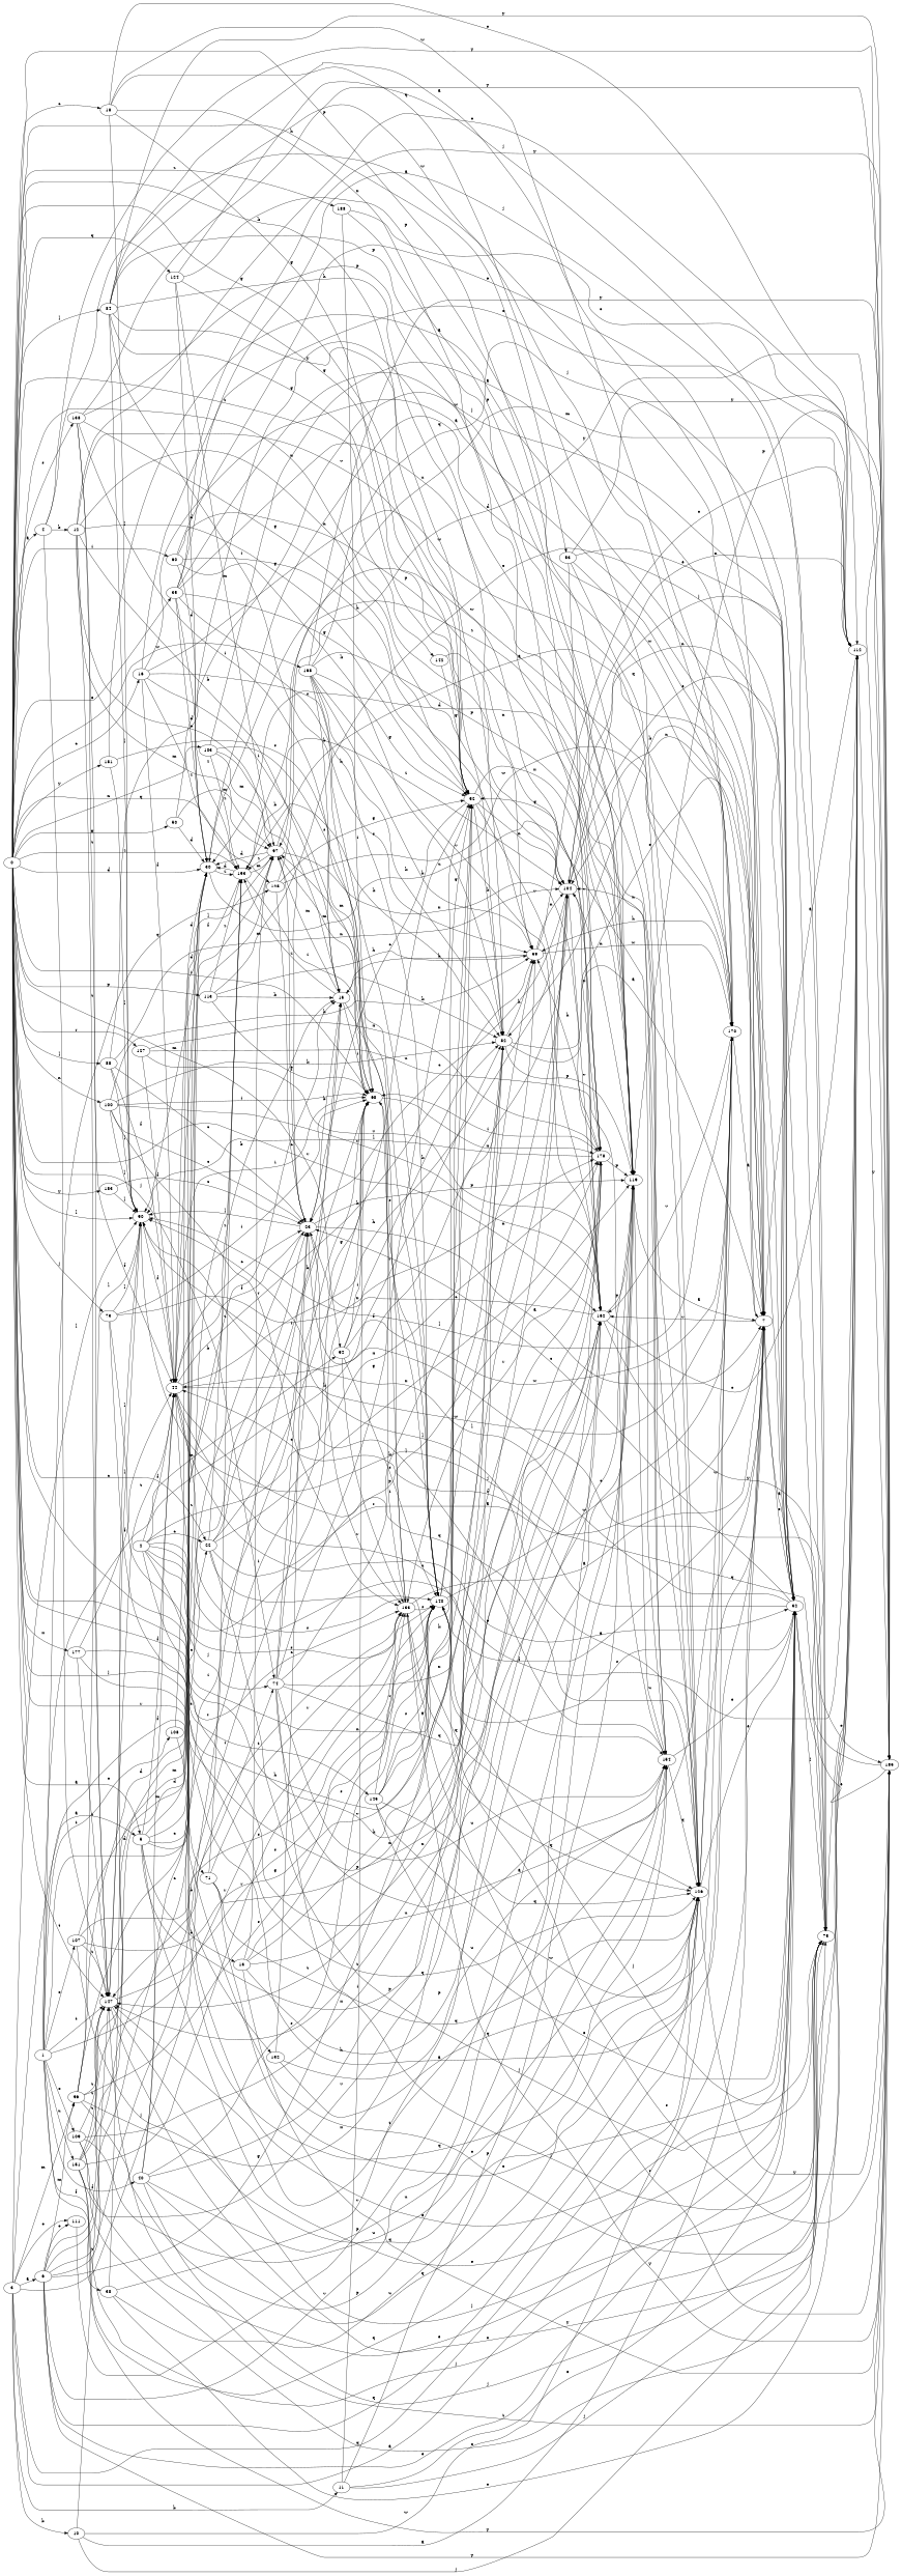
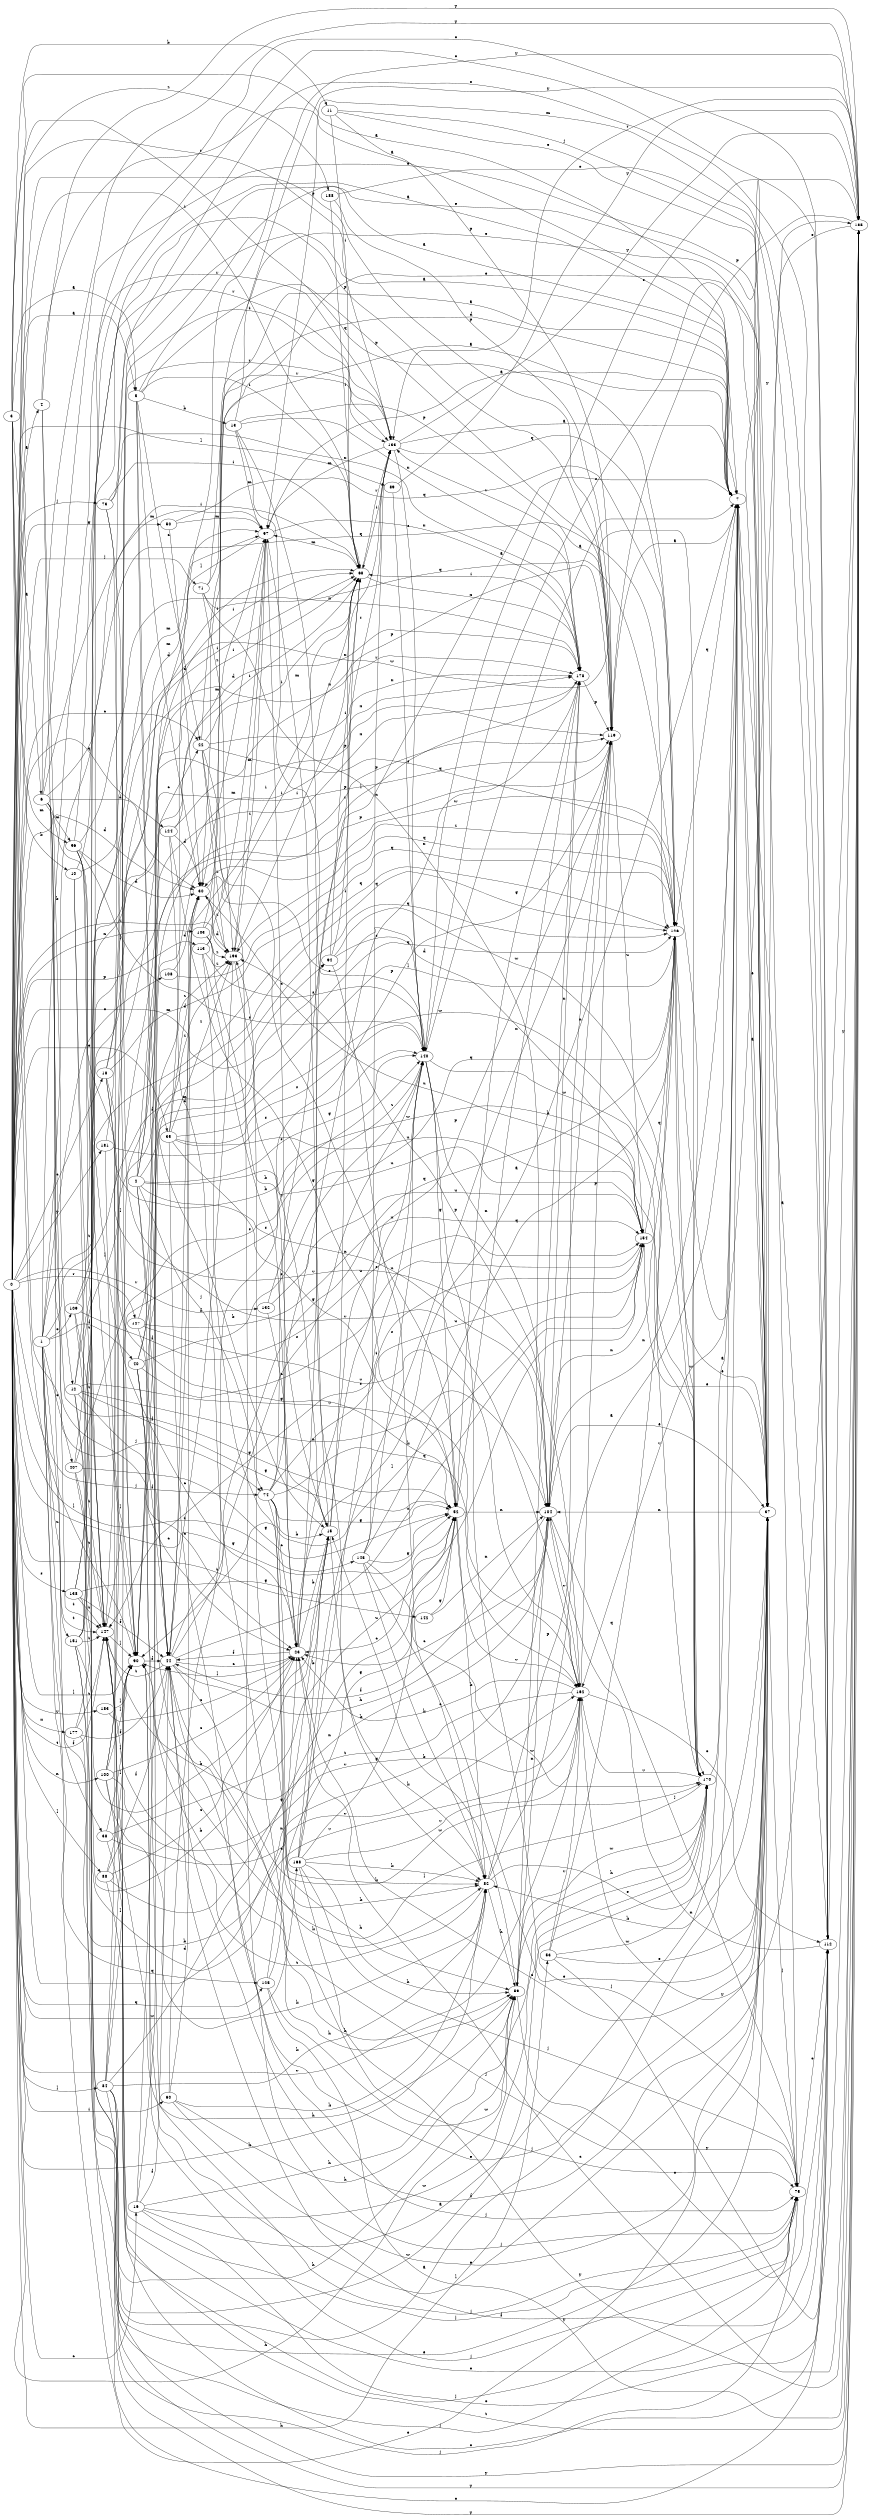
  strict digraph {
    rankdir=LR
    0
    4
    5
    16
    18
    22
    30
    35
    50
    52
    53
    59
    60
    68
    71
    73
    74
    82
    84
    88
+   89
    90
    94
    100
    103
    104
    113
    119
    124
    125
    127
    132
    133
    138
    142
    145
    147
    162
    168
    177
    181
    183
    188
    193
    7
    12
    185
-   37 [label=32]
+   37
    44
    13
    15
    170
    112
    126
    178
    75
    154
    140
    97
    23
    1
    38
    40
-   107
+   107 [label=407]
    108
    109
    151
    2
    3
    6
    10
    11
    96
-   111
    0 -> 4 [label=a]
    0 -> 5 [label=a]
    0 -> 16 [label=c]
    0 -> 18 [label=c]
    0 -> 22 [label=c]
    0 -> 30 [label=d]
    0 -> 35 [label=e]
    0 -> 50 [label=g]
    0 -> 52 [label=g]
    0 -> 53 [label=h]
    0 -> 59 [label=h]
    0 -> 60 [label=i]
    0 -> 68 [label=i]
    0 -> 71 [label=j]
    0 -> 73 [label=j]
    0 -> 74 [label=j]
    0 -> 82 [label=k]
    0 -> 84 [label=l]
    0 -> 88 [label=l]
+   0 -> 89 [label=l]
    0 -> 90 [label=l]
    0 -> 94 [label=m]
    0 -> 100 [label=n]
    0 -> 103 [label=n]
    0 -> 104 [label=n]
    0 -> 113 [label=p]
    0 -> 119 [label=p]
    0 -> 124 [label=q]
    0 -> 125 [label=q]
    0 -> 127 [label=r]
    0 -> 132 [label=r]
    0 -> 133 [label=r]
    0 -> 138 [label=s]
    0 -> 142 [label=t]
    0 -> 145 [label=t]
    0 -> 147 [label=t]
    0 -> 162 [label=v]
    0 -> 168 [label=w]
    0 -> 177 [label=x]
    0 -> 181 [label=y]
    0 -> 183 [label=y]
    0 -> 188 [label=z]
    0 -> 193 [label=z]
    4 -> 147 [label=t]
    4 -> 7 [label=a]
    4 -> 12 [label=b]
    4 -> 185 [label=y]
    5 -> 22 [label=c]
    5 -> 30 [label=d]
    5 -> 68 [label=i]
    5 -> 119 [label=p]
    5 -> 37 [label=e]
    5 -> 44 [label=f]
    5 -> 13 [label=b]
    5 -> 15 [label=b]
    16 -> 59 [label=h]
    16 -> 68 [label=i]
    16 -> 193 [label=z]
    16 -> 7 [label=a]
    16 -> 44 [label=f]
    16 -> 170 [label=w]
    16 -> 112 [label=o]
    18 -> 52 [label=g]
    18 -> 90 [label=l]
    18 -> 170 [label=w]
    18 -> 112 [label=o]
    18 -> 126 [label=q]
    18 -> 178 [label=x]
    22 -> 52 [label=g]
    22 -> 68 [label=i]
    22 -> 193 [label=z]
    22 -> 7 [label=a]
    22 -> 126 [label=q]
    22 -> 178 [label=x]
    22 -> 75 [label=j]
    30 -> 193 [label=z]
    30 -> 170 [label=w]
    30 -> 154 [label=u]
    35 -> 30 [label=d]
    35 -> 52 [label=g]
    35 -> 193 [label=z]
    35 -> 185 [label=y]
    35 -> 170 [label=w]
    35 -> 75 [label=j]
    35 -> 154 [label=u]
    35 -> 140 [label=s]
    50 -> 30 [label=d]
    50 -> 126 [label=q]
    50 -> 97 [label=m]
    52 -> 82 [label=k]
    52 -> 104 [label=n]
    52 -> 162 [label=v]
    52 -> 178 [label=x]
    52 -> 23 [label=c]
    53 -> 162 [label=v]
    53 -> 185 [label=y]
    53 -> 37 [label=e]
    53 -> 170 [label=w]
    53 -> 126 [label=q]
    59 -> 104 [label=n]
    59 -> 15 [label=b]
    59 -> 170 [label=w]
    59 -> 112 [label=o]
    60 -> 30 [label=d]
    60 -> 59 [label=h]
    60 -> 82 [label=k]
    60 -> 119 [label=p]
    60 -> 37 [label=e]
    68 -> 133 [label=r]
    68 -> 178 [label=x]
    68 -> 97 [label=m]
    71 -> 104 [label=n]
    71 -> 133 [label=r]
    71 -> 193 [label=z]
    71 -> 37 [label=e]
    71 -> 126 [label=q]
    73 -> 68 [label=i]
    73 -> 90 [label=l]
    73 -> 162 [label=v]
    73 -> 7 [label=a]
    73 -> 178 [label=x]
    74 -> 52 [label=g]
    74 -> 82 [label=k]
    74 -> 162 [label=q]
    74 -> 7 [label=a]
    74 -> 15 [label=b]
    74 -> 178 [label=x]
    74 -> 75 [label=j]
    74 -> 154 [label=u]
    74 -> 23 [label=c]
    82 -> 59 [label=h]
    82 -> 119 [label=p]
    82 -> 147 [label=t]
    82 -> 7 [label=a]
    82 -> 37 [label=e]
    84 -> 52 [label=g]
    84 -> 59 [label=h]
    84 -> 68 [label=i]
-   84 -> 82 [label=y]
+   84 -> 82 [label=k]
    84 -> 90 [label=l]
    84 -> 119 [label=p]
    84 -> 7 [label=a]
    84 -> 185 [label=y]
    84 -> 170 [label=w]
    88 -> 90 [label=l]
    88 -> 104 [label=n]
    88 -> 44 [label=f]
    88 -> 75 [label=j]
    88 -> 23 [label=c]
+   89 -> 185 [label=y]
+   89 -> 140 [label=s]
    90 -> 44 [label=f]
    90 -> 75 [label=j]
    94 -> 68 [label=i]
    94 -> 82 [label=k]
    94 -> 133 [label=r]
    94 -> 170 [label=w]
    94 -> 140 [label=s]
    100 -> 59 [label=h]
    100 -> 68 [label=i]
    100 -> 82 [label=k]
    100 -> 90 [label=l]
    100 -> 133 [label=r]
    100 -> 162 [label=v]
    100 -> 23 [label=c]
    103 -> 193 [label=z]
    103 -> 7 [label=a]
    103 -> 15 [label=b]
    103 -> 140 [label=s]
    103 -> 97 [label=m]
    104 -> 162 [label=v]
    104 -> 193 [label=z]
    104 -> 37 [label=e]
    104 -> 44 [label=f]
    104 -> 178 [label=x]
    104 -> 75 [label=j]
    104 -> 23 [label=c]
    113 -> 59 [label=h]
    113 -> 68 [label=i]
    113 -> 193 [label=z]
    113 -> 37 [label=e]
    113 -> 15 [label=b]
    119 -> 104 [label=n]
    119 -> 7 [label=a]
    119 -> 154 [label=u]
    124 -> 30 [label=d]
    124 -> 52 [label=g]
    124 -> 119 [label=p]
    124 -> 75 [label=j]
    124 -> 97 [label=m]
    125 -> 52 [label=g]
    125 -> 185 [label=y]
    125 -> 170 [label=w]
    125 -> 23 [label=c]
    127 -> 162 [label=v]
    127 -> 44 [label=f]
    127 -> 178 [label=x]
    127 -> 154 [label=u]
    132 -> 126 [label=q]
    132 -> 154 [label=u]
    132 -> 23 [label=c]
    133 -> 68 [label=i]
    133 -> 147 [label=t]
    133 -> 7 [label=a]
    133 -> 185 [label=y]
    133 -> 126 [label=q]
    133 -> 140 [label=s]
    133 -> 97 [label=m]
    138 -> 52 [label=g]
    138 -> 68 [label=i]
    138 -> 119 [label=p]
    138 -> 147 [label=t]
    138 -> 185 [label=y]
    138 -> 44 [label=f]
    142 -> 52 [label=g]
    142 -> 104 [label=n]
    145 -> 52 [label=g]
    145 -> 82 [label=k]
    145 -> 133 [label=r]
    145 -> 37 [label=e]
    145 -> 170 [label=w]
    145 -> 126 [label=q]
    145 -> 140 [label=s]
    147 -> 90 [label=l]
    147 -> 112 [label=o]
    147 -> 75 [label=j]
    147 -> 140 [label=s]
    162 -> 119 [label=p]
    162 -> 147 [label=t]
    162 -> 185 [label=y]
    162 -> 112 [label=o]
    162 -> 23 [label=c]
    168 -> 52 [label=g]
    168 -> 59 [label=h]
    168 -> 82 [label=k]
    168 -> 119 [label=p]
    168 -> 162 [label=v]
    168 -> 185 [label=y]
    168 -> 15 [label=b]
    168 -> 75 [label=j]
    168 -> 140 [label=s]
    177 -> 119 [label=p]
    177 -> 147 [label=t]
    177 -> 44 [label=f]
    177 -> 112 [label=o]
    181 -> 90 [label=l]
    181 -> 7 [label=a]
    181 -> 140 [label=s]
    183 -> 90 [label=l]
    183 -> 23 [label=c]
    188 -> 68 [label=i]
    188 -> 119 [label=p]
    188 -> 112 [label=o]
    193 -> 30 [label=d]
    193 -> 68 [label=i]
    193 -> 82 [label=k]
    193 -> 44 [label=f]
    193 -> 97 [label=m]
    7 -> 30 [label=d]
    7 -> 104 [label=n]
    7 -> 162 [label=v]
    7 -> 37 [label=e]
    7 -> 126 [label=q]
    12 -> 52 [label=g]
    12 -> 104 [label=n]
    12 -> 147 [label=t]
    12 -> 162 [label=v]
    12 -> 15 [label=b]
    12 -> 112 [label=o]
    12 -> 97 [label=m]
    12 -> 23 [label=c]
    185 -> 119 [label=p]
    185 -> 133 [label=r]
    185 -> 147 [label=t]
    185 -> 37 [label=e]
    185 -> 140 [label=s]
    185 -> 23 [label=c]
    37 -> 82 [label=k]
    37 -> 90 [label=l]
    37 -> 104 [label=n]
    37 -> 7 [label=a]
    37 -> 44 [label=f]
    37 -> 75 [label=j]
    37 -> 140 [label=s]
    37 -> 23 [label=c]
    44 -> 30 [label=d]
    44 -> 59 [label=h]
    44 -> 68 [label=i]
    44 -> 104 [label=h]
    44 -> 147 [label=t]
    44 -> 37 [label=e]
    44 -> 170 [label=w]
    44 -> 126 [label=q]
    44 -> 154 [label=u]
    44 -> 140 [label=s]
    44 -> 23 [label=c]
    13 -> 82 [label=k]
    13 -> 119 [label=p]
    13 -> 185 [label=y]
    13 -> 178 [label=x]
    13 -> 140 [label=s]
    13 -> 97 [label=m]
    15 -> 68 [label=i]
    15 -> 82 [label=k]
    15 -> 193 [label=z]
    15 -> 140 [label=s]
    15 -> 97 [label=m]
    170 -> 59 [label=h]
    170 -> 90 [label=l]
    170 -> 162 [label=v]
    170 -> 7 [label=a]
    112 -> 104 [label=n]
    112 -> 7 [label=a]
    112 -> 185 [label=y]
    112 -> 44 [label=f]
    112 -> 97 [label=m]
    126 -> 90 [label=l]
    126 -> 104 [label=n]
    126 -> 193 [label=z]
    126 -> 185 [label=y]
    126 -> 37 [label=e]
    126 -> 170 [label=w]
    178 -> 52 [label=g]
    178 -> 59 [label=h]
    178 -> 68 [label=i]
    178 -> 90 [label=l]
    178 -> 119 [label=p]
    178 -> 133 [label=r]
    75 -> 112 [label=o]
    154 -> 30 [label=d]
    154 -> 90 [label=l]
    154 -> 147 [label=t]
    154 -> 37 [label=e]
    154 -> 126 [label=q]
    140 -> 52 [label=g]
    140 -> 104 [label=n]
    140 -> 7 [label=a]
    140 -> 170 [label=w]
    140 -> 75 [label=j]
    97 -> 30 [label=d]
    97 -> 90 [label=l]
    97 -> 193 [label=z]
    97 -> 7 [label=a]
    97 -> 178 [label=x]
    97 -> 23 [label=c]
    23 -> 90 [label=l]
    23 -> 119 [label=p]
    23 -> 133 [label=r]
    23 -> 7 [label=a]
    23 -> 44 [label=f]
    23 -> 15 [label=b]
    1 -> 68 [label=i]
    1 -> 94 [label=m]
    1 -> 125 [label=q]
    1 -> 133 [label=r]
    1 -> 147 [label=t]
    1 -> 37 [label=e]
    1 -> 126 [label=q]
    1 -> 38 [label=f]
    1 -> 40 [label=f]
    1 -> 107 [label=o]
    1 -> 108 [label=o]
    1 -> 109 [label=o]
    1 -> 151 [label=u]
    38 -> 90 [label=l]
    38 -> 162 [label=v]
    38 -> 112 [label=o]
    38 -> 154 [label=u]
    40 -> 59 [label=h]
    40 -> 193 [label=z]
    40 -> 44 [label=f]
    40 -> 126 [label=q]
    40 -> 75 [label=j]
    40 -> 154 [label=u]
    40 -> 140 [label=s]
    107 -> 52 [label=g]
    107 -> 147 [label=t]
    107 -> 15 [label=b]
    107 -> 126 [label=q]
    107 -> 140 [label=s]
    108 -> 30 [label=d]
    108 -> 126 [label=q]
    109 -> 147 [label=t]
    109 -> 37 [label=e]
    109 -> 112 [label=o]
    109 -> 178 [label=x]
    109 -> 154 [label=u]
    151 -> 68 [label=i]
    151 -> 133 [label=r]
    151 -> 147 [label=t]
    151 -> 162 [label=v]
    151 -> 185 [label=y]
    151 -> 75 [label=j]
    151 -> 97 [label=m]
    2 -> 22 [label=c]
    2 -> 74 [label=j]
    2 -> 82 [label=k]
    2 -> 104 [label=n]
    2 -> 119 [label=p]
    2 -> 44 [label=f]
    2 -> 126 [label=q]
    2 -> 178 [label=x]
    2 -> 154 [label=u]
    2 -> 140 [label=s]
    3 -> 5 [label=a]
    3 -> 74 [label=j]
    3 -> 90 [label=l]
    3 -> 7 [label=a]
    3 -> 126 [label=q]
    3 -> 6 [label=a]
    3 -> 10 [label=b]
    3 -> 11 [label=b]
    3 -> 96 [label=m]
-   3 -> 111 [label=o]
    6 -> 30 [label=d]
    6 -> 52 [label=g]
    6 -> 162 [label=v]
    6 -> 185 [label=y]
    6 -> 37 [label=e]
    6 -> 15 [label=b]
    6 -> 126 [label=q]
    6 -> 97 [label=m]
    6 -> 23 [label=c]
    6 -> 96 [label=m]
-   6 -> 111 [label=o]
    10 -> 147 [label=t]
    10 -> 7 [label=a]
    10 -> 170 [label=w]
    10 -> 75 [label=j]
    11 -> 68 [label=i]
    11 -> 119 [label=p]
    11 -> 37 [label=e]
    11 -> 75 [label=j]
    96 -> 30 [label=d]
    96 -> 90 [label=l]
    96 -> 119 [label=p]
    96 -> 147 [label=t]
    96 -> 178 [label=x]
    96 -> 140 [label=s]
    96 -> 23 [label=c]
-   111 -> 119 [label=p]
  }
